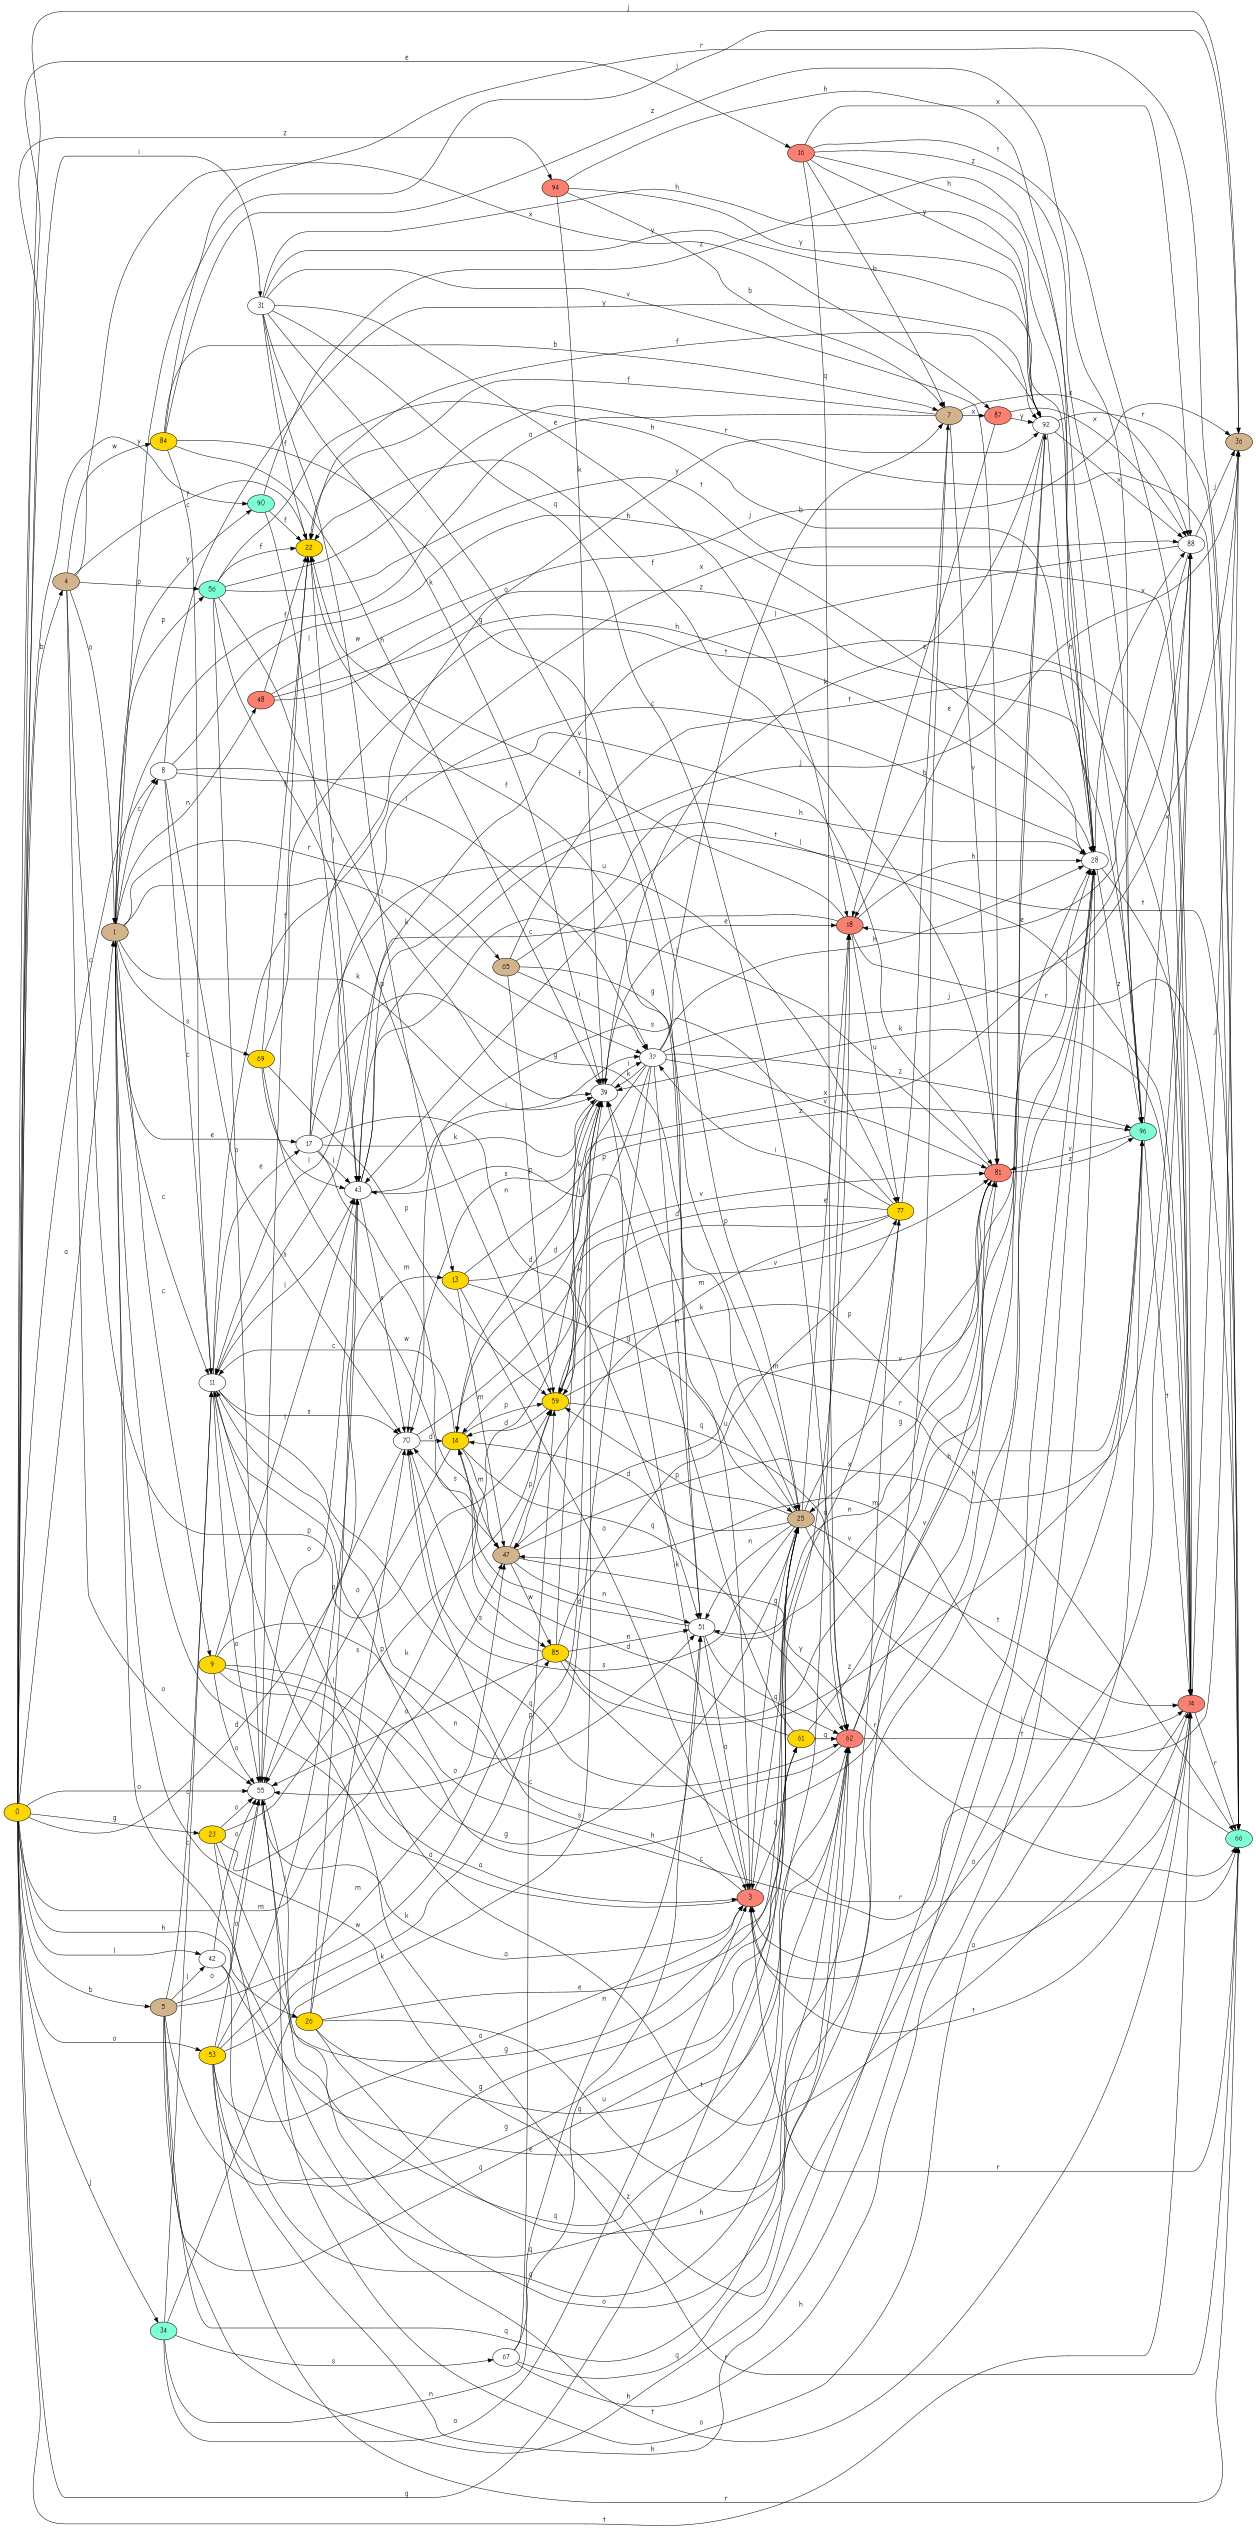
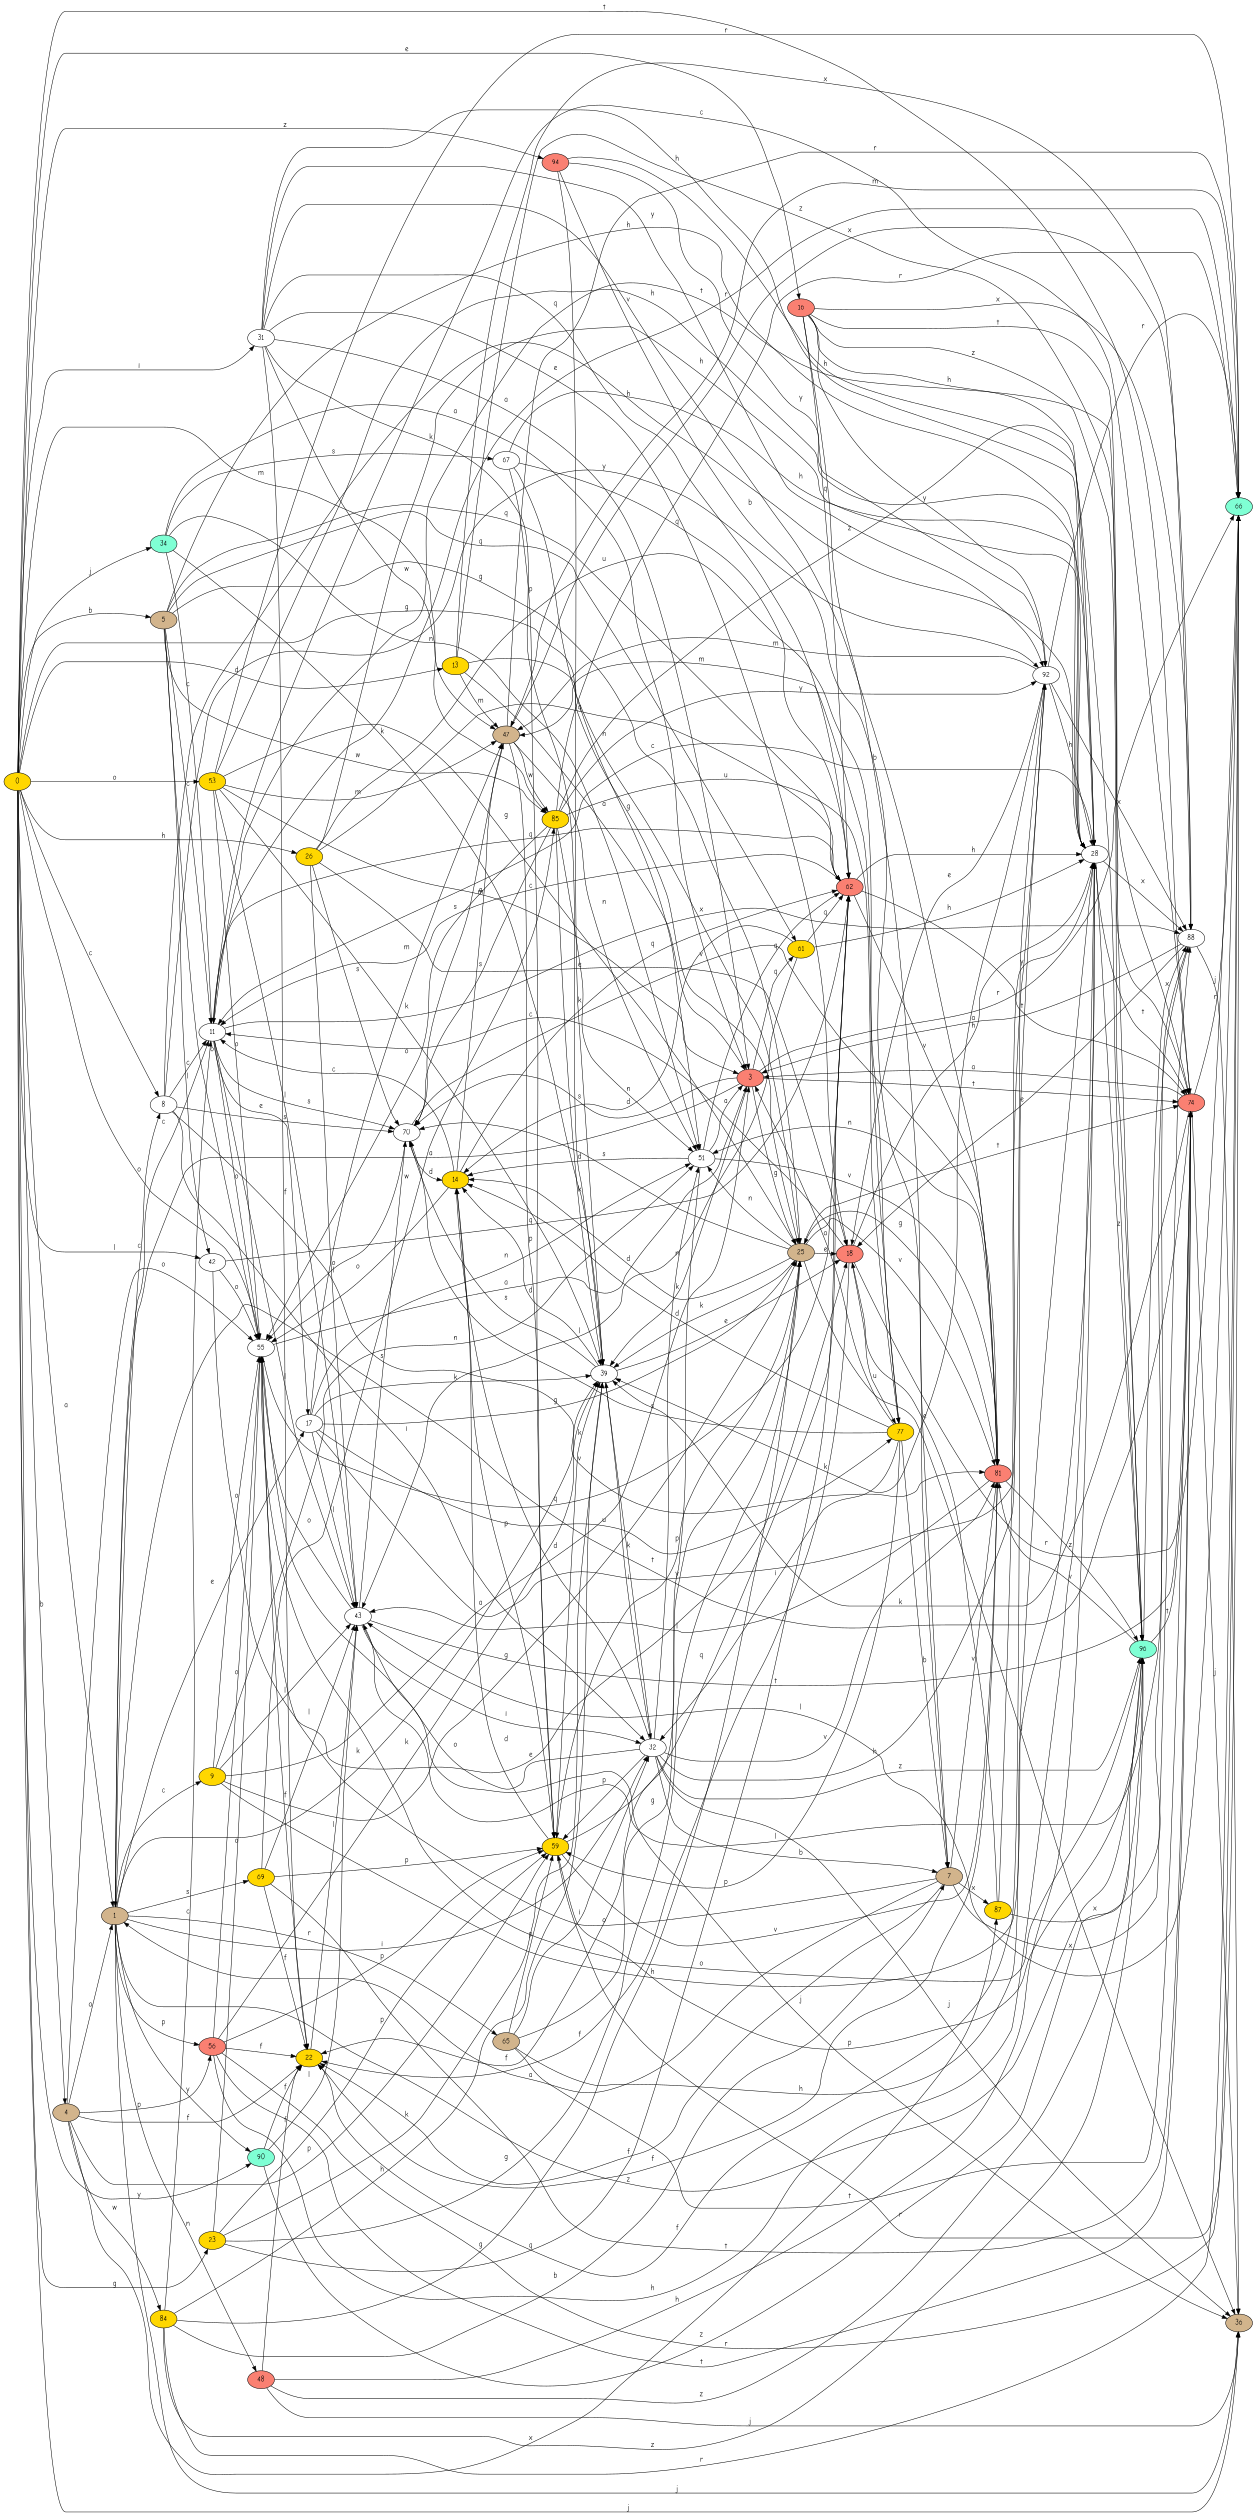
  strict digraph {
    fontname="Comic Neue"
    rankdir=LR
    node [fillcolor=white fontname="Comic Neue" style=filled]
    edge [fontname="Comic Neue"]
    0 [fillcolor=gold]
    1 [fillcolor=tan]
    4 [fillcolor=tan]
    5 [fillcolor=tan]
    8
    13 [fillcolor=gold]
    16 [fillcolor=salmon]
    23 [fillcolor=gold]
    25 [fillcolor=tan]
    26 [fillcolor=gold]
    31
    34 [fillcolor=aquamarine]
    36 [fillcolor=tan]
    42
    47 [fillcolor=tan]
    53 [fillcolor=gold]
    55
    74 [fillcolor=salmon]
    90 [fillcolor=aquamarine]
    n20 [fillcolor=salmon label=94]
    9 [fillcolor=gold]
    11
    17
    32
    39
    48 [fillcolor=salmon]
-   56 [fillcolor=aquamarine]
+   56 [fillcolor=salmon]
    65 [fillcolor=tan]
    69 [fillcolor=gold]
    96 [fillcolor=aquamarine]
    22 [fillcolor=gold]
    59 [fillcolor=gold]
    84 [fillcolor=gold]
-   87 [fillcolor=salmon]
+   87 [fillcolor=gold]
    61 [fillcolor=gold]
    28
    62 [fillcolor=salmon]
    85 [fillcolor=gold]
    70
    81 [fillcolor=salmon]
    92
    3 [fillcolor=salmon]
    88
    7 [fillcolor=tan]
    51
    14 [fillcolor=gold]
    18 [fillcolor=salmon]
    43
    77 [fillcolor=gold]
    67
    66 [fillcolor=aquamarine]
    0 -> 1 [label=a]
    0 -> 4 [label=b]
    0 -> 5 [label=b]
    0 -> 8 [label=c]
    0 -> 13 [label=d]
    0 -> 16 [label=e]
    0 -> 23 [label=g]
    0 -> 25 [label=g]
    0 -> 26 [label=h]
    0 -> 31 [label=i]
    0 -> 34 [label=j]
    0 -> 36 [label=j]
    0 -> 42 [label=l]
    0 -> 47 [label=m]
    0 -> 53 [label=o]
    0 -> 55 [label=o]
    0 -> 74 [label=t]
    0 -> 90 [label=y]
    0 -> n20 [label=z]
    1 -> 8 [label=c]
    1 -> 36 [label=j]
    1 -> 74 [label=t]
    1 -> 90 [label=y]
    1 -> 9 [label=c]
    1 -> 11 [label=c]
    1 -> 17 [label=e]
    1 -> 32 [label=i]
    1 -> 39 [label=k]
    1 -> 48 [label=n]
    1 -> 56 [label=p]
    1 -> 65 [label=r]
    1 -> 69 [label=s]
    1 -> 96 [label=z]
    4 -> 1 [label=a]
    4 -> 55 [label=o]
    4 -> 56 [label=p]
    4 -> 22 [label=f]
    4 -> 59 [label=p]
    4 -> 84 [label=w]
    4 -> 87 [label=x]
    5 -> 25 [label=g]
    5 -> 42 [label=l]
    5 -> 55 [label=o]
    5 -> 11 [label=c]
    5 -> 61 [label=q]
    5 -> 28 [label=h]
    5 -> 62 [label=q]
    5 -> 85 [label=w]
    8 -> 11 [label=c]
    8 -> 32 [label=i]
    8 -> 28 [label=h]
    8 -> 70 [label=s]
    8 -> 81 [label=v]
    8 -> 92 [label=y]
    13 -> 25 [label=g]
    13 -> 47 [label=m]
    13 -> 96 [label=z]
    13 -> 3 [label=a]
    13 -> 88 [label=x]
    16 -> 74 [label=t]
    16 -> 96 [label=z]
    16 -> 28 [label=h]
    16 -> 62 [label=q]
    16 -> 92 [label=y]
    16 -> 88 [label=x]
    16 -> 7 [label=b]
    23 -> 25 [label=g]
    23 -> 55 [label=o]
    23 -> 39 [label=k]
    23 -> 59 [label=p]
    23 -> 62 [label=q]
    25 -> 36 [label=j]
    25 -> 74 [label=t]
    25 -> 39 [label=k]
    25 -> 59 [label=p]
    25 -> 70 [label=s]
    25 -> 81 [label=v]
    25 -> 51 [label=n]
    25 -> 14 [label=d]
    25 -> 18 [label=e]
    26 -> 28 [label=h]
    26 -> 62 [label=q]
    26 -> 70 [label=s]
    26 -> 18 [label=e]
    26 -> 43 [label=l]
    26 -> 77 [label=u]
    31 -> 39 [label=k]
    31 -> 22 [label=f]
    31 -> 28 [label=h]
    31 -> 62 [label=q]
-   31 -> 13 [label=w]
+   31 -> 85 [label=w]
    31 -> 81 [label=v]
    31 -> 92 [label=y]
    31 -> 3 [label=a]
    31 -> 18 [label=e]
    34 -> 11 [label=c]
    34 -> 39 [label=k]
    34 -> 3 [label=a]
    34 -> 51 [label=n]
    34 -> 67 [label=s]
    42 -> 55 [label=o]
    42 -> 62 [label=q]
    42 -> 18 [label=e]
    47 -> 59 [label=p]
    47 -> 85 [label=w]
    47 -> 70 [label=s]
    47 -> 88 [label=x]
    47 -> 51 [label=n]
    47 -> 66 [label=r]
    53 -> 25 [label=g]
    53 -> 47 [label=m]
    53 -> 55 [label=o]
    53 -> 39 [label=k]
    53 -> 28 [label=h]
    53 -> 3 [label=a]
    53 -> 43 [label=l]
    53 -> 66 [label=r]
    55 -> 22 [label=f]
    55 -> 62 [label=q]
    55 -> 3 [label=a]
    74 -> 36 [label=j]
    74 -> 11 [label=c]
    74 -> 39 [label=k]
    74 -> 3 [label=a]
    74 -> 66 [label=r]
    90 -> 96 [label=z]
    90 -> 22 [label=f]
    90 -> 43 [label=l]
    n20 -> 39 [label=k]
    n20 -> 28 [label=h]
    n20 -> 92 [label=y]
    n20 -> 7 [label=b]
    9 -> 25 [label=g]
    9 -> 55 [label=o]
    9 -> 28 [label=h]
    9 -> 3 [label=a]
    9 -> 51 [label=n]
    9 -> 43 [label=l]
    11 -> 55 [label=o]
    11 -> 74 [label=t]
    11 -> 17 [label=e]
    11 -> 62 [label=q]
    11 -> 70 [label=s]
    11 -> 88 [label=x]
    11 -> 43 [label=l]
    11 -> 66 [label=r]
    17 -> 25 [label=g]
    17 -> 47 [label=m]
    17 -> 39 [label=k]
    17 -> 92 [label=y]
    17 -> 51 [label=n]
    17 -> 43 [label=l]
    17 -> 77 [label=u]
    32 -> 36 [label=j]
    32 -> 55 [label=o]
    32 -> 39 [label=k]
    32 -> 96 [label=z]
    32 -> 59 [label=p]
    32 -> 28 [label=h]
    32 -> 81 [label=v]
    32 -> 7 [label=b]
    32 -> 51 [label=n]
    32 -> 14 [label=d]
    39 -> 32 [label=i]
    39 -> 70 [label=s]
    39 -> 14 [label=d]
    39 -> 18 [label=e]
    48 -> 36 [label=j]
    48 -> 96 [label=z]
    48 -> 22 [label=f]
    48 -> 28 [label=h]
    56 -> 55 [label=o]
    56 -> 74 [label=t]
    56 -> 39 [label=k]
    56 -> 22 [label=f]
    56 -> 59 [label=p]
    56 -> 28 [label=h]
    56 -> 66 [label=r]
    65 -> 25 [label=g]
    65 -> 74 [label=t]
    65 -> 32 [label=i]
    65 -> 59 [label=p]
    65 -> 28 [label=h]
    69 -> 74 [label=t]
    69 -> 22 [label=f]
    69 -> 59 [label=p]
    69 -> 85 [label=w]
    69 -> 43 [label=l]
    96 -> 55 [label=o]
    96 -> 74 [label=t]
    96 -> 59 [label=p]
    96 -> 81 [label=v]
    96 -> 88 [label=x]
    22 -> 43 [label=l]
    59 -> 39 [label=k]
    59 -> 62 [label=q]
    59 -> 81 [label=v]
    59 -> 14 [label=d]
    59 -> 66 [label=r]
    84 -> 25 [label=g]
    84 -> 11 [label=c]
    84 -> 39 [label=h]
    84 -> 96 [label=z]
    84 -> 7 [label=b]
    84 -> 66 [label=r]
    87 -> 92 [label=y]
    87 -> 88 [label=x]
    87 -> 18 [label=e]
    61 -> 28 [label=h]
    61 -> 62 [label=q]
    61 -> 14 [label=d]
    61 -> 43 [label=l]
    28 -> 74 [label=t]
    28 -> 11 [label=c]
    28 -> 96 [label=z]
    28 -> 88 [label=x]
    62 -> 74 [label=t]
    62 -> 11 [label=c]
    62 -> 28 [label=h]
    62 -> 81 [label=v]
    85 -> 55 [label=o]
    85 -> 39 [label=k]
    85 -> 96 [label=z]
    85 -> 70 [label=s]
    85 -> 92 [label=y]
    85 -> 51 [label=n]
    85 -> 77 [label=u]
    85 -> 66 [label=r]
    70 -> 55 [label=o]
    70 -> 81 [label=v]
    70 -> 14 [label=d]
    81 -> 25 [label=g]
    81 -> 96 [label=z]
    81 -> 22 [label=f]
    81 -> 51 [label=n]
    81 -> 43 [label=l]
    92 -> 47 [label=m]
    92 -> 39 [label=k]
    92 -> 22 [label=f]
    92 -> 28 [label=h]
    92 -> 88 [label=x]
    92 -> 18 [label=e]
    92 -> 66 [label=r]
    3 -> 1 [label=a]
    3 -> 25 [label=g]
    3 -> 74 [label=t]
    3 -> 39 [label=k]
    3 -> 61 [label=q]
    3 -> 70 [label=s]
    3 -> 66 [label=r]
    88 -> 36 [label=j]
    88 -> 3 [label=a]
    88 -> 18 [label=e]
    88 -> 43 [label=l]
    7 -> 1 [label=a]
    7 -> 55 [label=o]
    7 -> 22 [label=f]
    7 -> 87 [label=x]
    7 -> 81 [label=v]
    7 -> 88 [label=x]
    51 -> 22 [label=f]
    51 -> 62 [label=q]
    51 -> 81 [label=v]
    51 -> 3 [label=a]
    51 -> 14 [label=d]
    14 -> 47 [label=m]
    14 -> 55 [label=o]
    14 -> 11 [label=c]
    14 -> 59 [label=p]
    14 -> 62 [label=q]
    18 -> 11 [label=c]
    18 -> 22 [label=f]
    18 -> 28 [label=h]
    18 -> 77 [label=u]
    18 -> 66 [label=r]
    43 -> 36 [label=j]
    43 -> 55 [label=o]
    43 -> 74 [label=t]
    43 -> 32 [label=i]
    43 -> 70 [label=s]
    77 -> 47 [label=m]
    77 -> 32 [label=i]
    77 -> 59 [label=p]
    77 -> 70 [label=s]
    77 -> 3 [label=a]
    77 -> 7 [label=b]
    77 -> 14 [label=d]
    67 -> 59 [label=p]
    67 -> 28 [label=h]
    67 -> 62 [label=q]
    67 -> 51 [label=n]
    66 -> 47 [label=m]
    66 -> 43 [label=l]
  }
